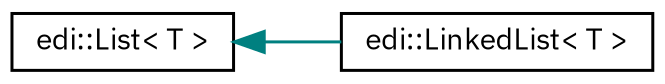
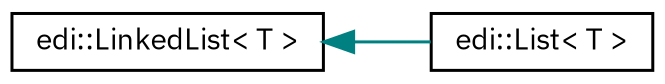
  digraph {
    rankdir=LR
    fontname="IBM Plex Sans"
    node [color=black fillcolor=white fontname="IBM Plex Sans" fontsize=10 shape=record style=filled]
    n1 [height=0.2 label="edi::List\< T \>" width=0.4]
    n2 [height=0.2 label="edi::LinkedList\< T \>" width=0.4]
-   n1 -> n2 [color=teal dir=back fontname="IBM Plex Sans" fontsize=10 labelfontname=Helvetica labelfontsize=10 style=solid]
+   n2 -> n1 [color=teal dir=back fontname="IBM Plex Sans" fontsize=10 labelfontname=Helvetica labelfontsize=10 style=solid]
  }
